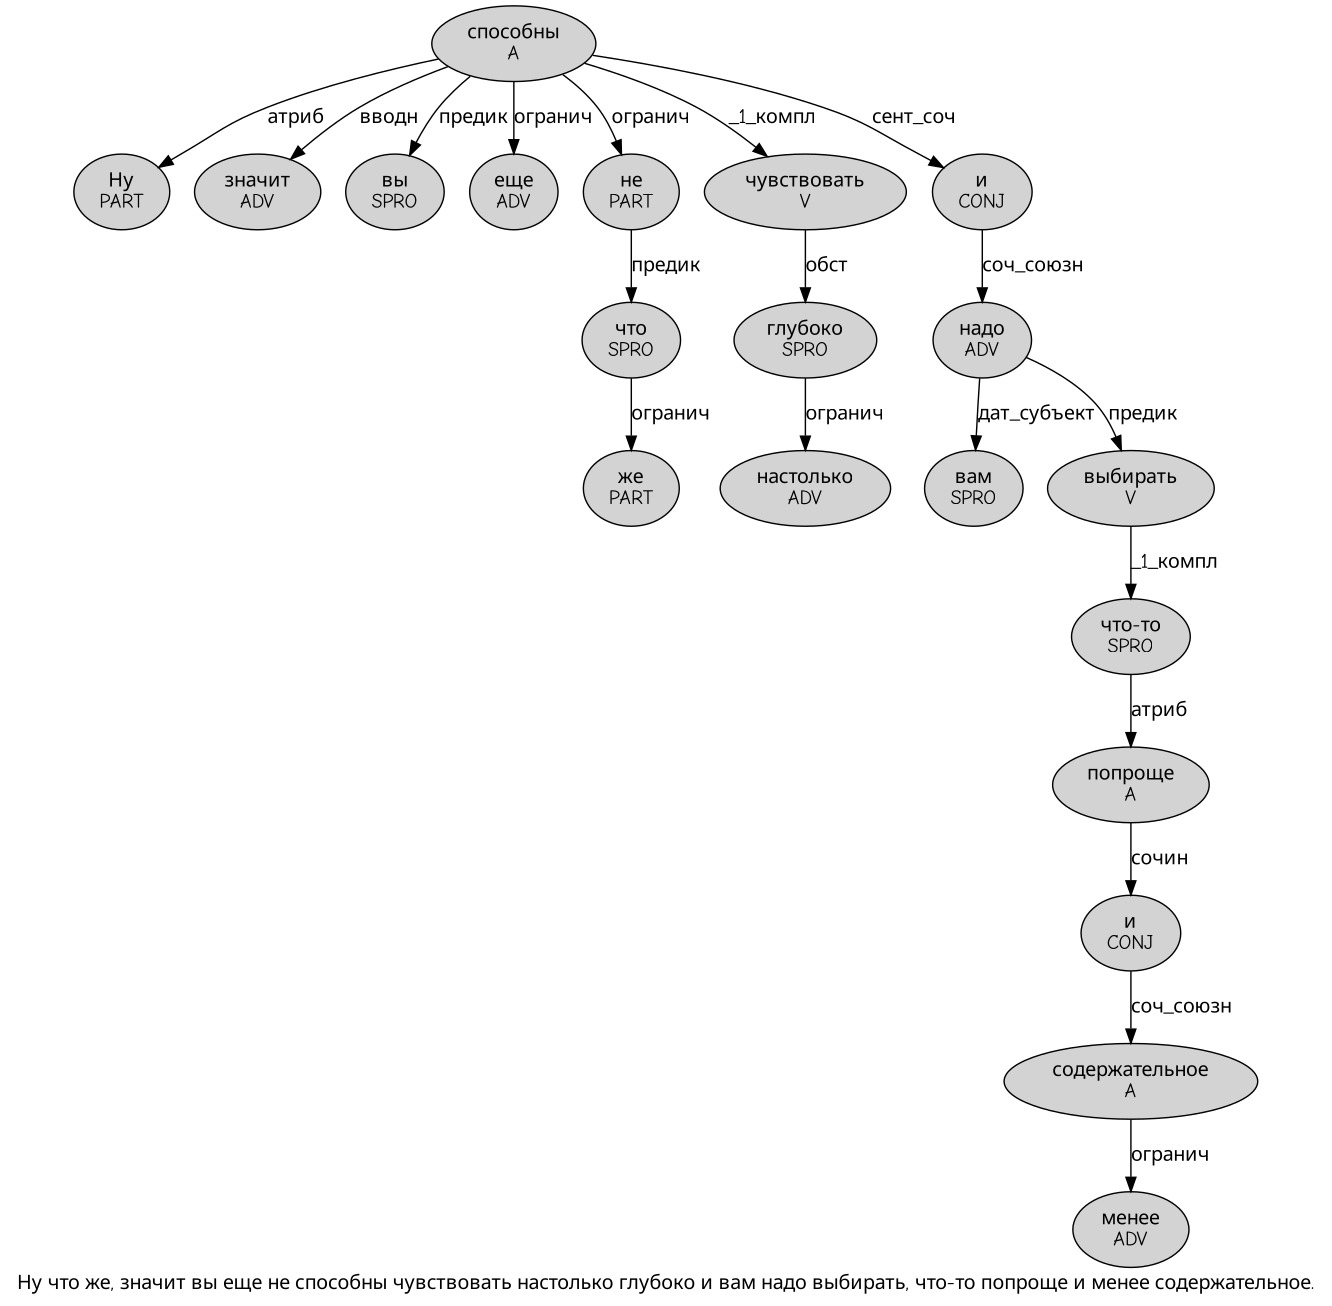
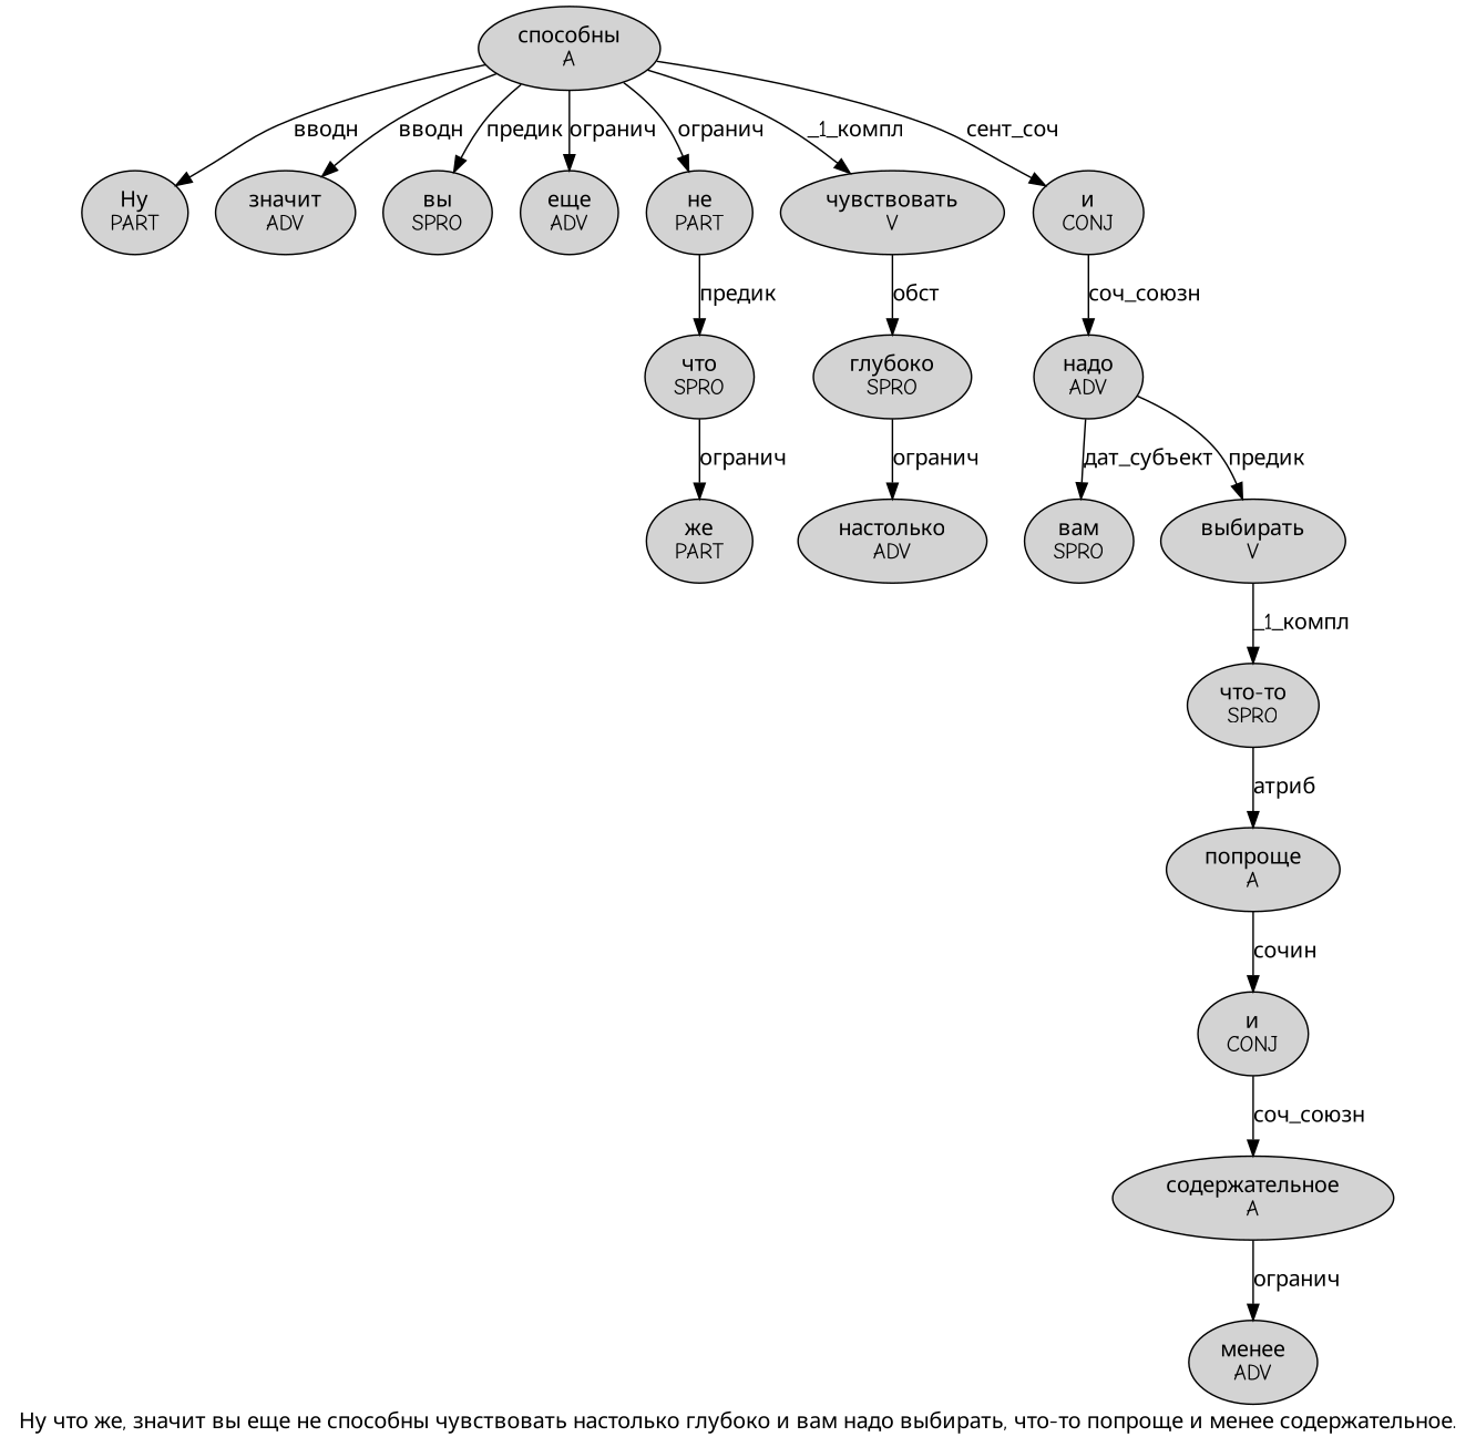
  digraph {
    fontname="Comic Neue"
    label="Ну что же, значит вы еще не способны чувствовать настолько глубоко и вам надо выбирать, что-то попроще и менее содержательное."
    node [fillcolor=lightgray fontname="Comic Neue" penwidth=1 shape=ellipse style=filled]
    edge [fontname="Comic Neue"]
    n1 [label="Ну\nPART"]
    n2 [label="что\nSPRO"]
    n3 [label="же\nPART"]
    n4 [label="значит\nADV"]
    n5 [label="вы\nSPRO"]
    n6 [label="еще\nADV"]
    n7 [label="не\nPART"]
    n8 [label="способны\nA"]
    n9 [label="чувствовать\nV"]
    n10 [label="и\nCONJ"]
    n11 [label="глубоко\nSPRO"]
    n12 [label="надо\nADV"]
    n13 [label="настолько\nADV"]
    n14 [label="вам\nSPRO"]
    n15 [label="выбирать\nV"]
    n16 [label="что-то\nSPRO"]
    n17 [label="попроще\nA"]
    n18 [label="и\nCONJ"]
    n19 [label="содержательное\nA"]
    n20 [label="менее\nADV"]
    n2 -> n3 [label="огранич"]
    n7 -> n2 [label="предик"]
-   n8 -> n1 [label="атриб"]
+   n8 -> n1 [label="вводн"]
    n8 -> n4 [label="вводн"]
    n8 -> n5 [label="предик"]
    n8 -> n6 [label="огранич"]
    n8 -> n7 [label="огранич"]
    n8 -> n9 [label="_1_компл"]
    n8 -> n10 [label="сент_соч"]
    n9 -> n11 [label="обст"]
    n10 -> n12 [label="соч_союзн"]
    n11 -> n13 [label="огранич"]
    n12 -> n14 [label="дат_субъект"]
    n12 -> n15 [label="предик"]
    n15 -> n16 [label="_1_компл"]
    n16 -> n17 [label="атриб"]
    n17 -> n18 [label="сочин"]
    n18 -> n19 [label="соч_союзн"]
    n19 -> n20 [label="огранич"]
  }
